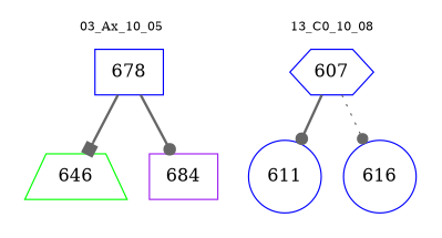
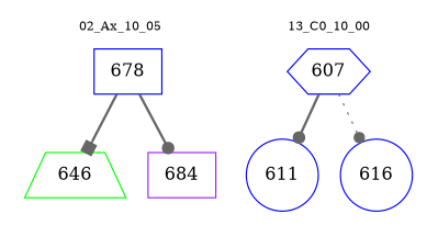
  digraph {
    node [color=blue shape=box]
    edge [arrowhead=dot color=gray40 style=bold]
    n1 [label=678]
    n2 [color=green label=646 shape=trapezium]
    n3 [color=purple label=684]
    n4 [label=607 shape=hexagon]
    n5 [label=611 shape=circle]
    n6 [label=616 shape=circle]
    subgraph cluster_1 {
      color=white
      fontsize=10
-     label="03_Ax_10_05"
+     label="02_Ax_10_05"
      n1
      n2
      n3
    }
    subgraph cluster_2 {
      color=white
      fontsize=10
-     label="13_C0_10_08"
+     label="13_C0_10_00"
      n4
      n5
      n6
    }
    n1 -> n2 [arrowhead=box]
    n1 -> n3
    n4 -> n5
    n4 -> n6 [style=dotted]
  }
